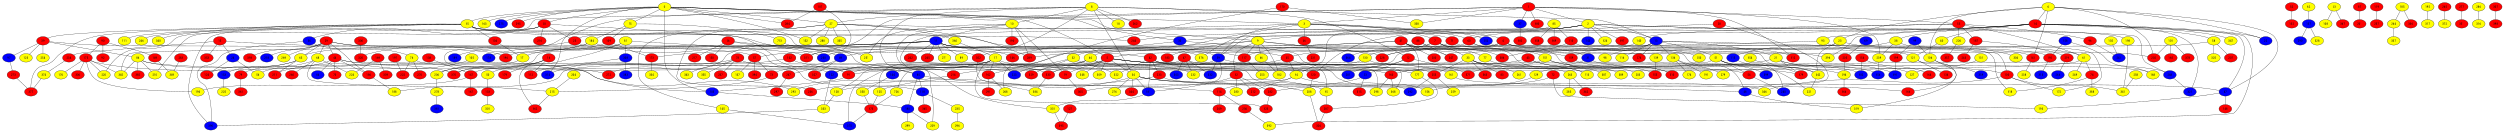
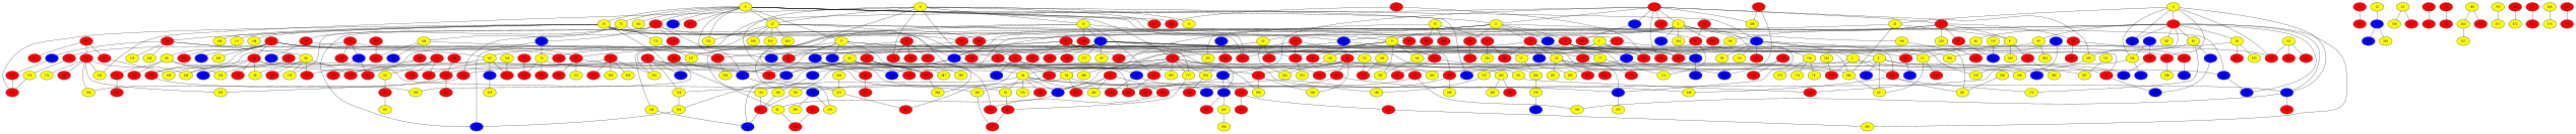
  graph {
    fontname="Roboto Condensed"
    node [fillcolor=red fontname="Roboto Condensed" style=filled]
    edge [fontname="Roboto Condensed"]
    0 [fillcolor=yellow]
    3 [fillcolor=yellow]
    5
    9 [fillcolor=yellow]
    17 [fillcolor=yellow]
    20
    27 [fillcolor=yellow]
    30 [fillcolor=blue]
    35 [fillcolor=yellow]
    75 [fillcolor=yellow]
    103 [fillcolor=blue]
    152 [fillcolor=yellow]
    163 [fillcolor=yellow]
    275 [fillcolor=blue]
    284
    295
    314 [fillcolor=blue]
    4
    7
    25
    32 [fillcolor=yellow]
    46
    59 [fillcolor=blue]
    60
    252 [fillcolor=blue]
    214
    19
    34 [fillcolor=yellow]
    147
    161 [fillcolor=yellow]
    177 [fillcolor=yellow]
    294 [fillcolor=yellow]
    298 [fillcolor=yellow]
    309 [fillcolor=yellow]
    348 [fillcolor=yellow]
    228
    48 [fillcolor=blue]
    66 [fillcolor=yellow]
    82
    117
    162
    182 [fillcolor=yellow]
    183
    54
    73
    91
    125 [fillcolor=yellow]
    223 [fillcolor=blue]
    323
    36 [fillcolor=blue]
    210 [fillcolor=yellow]
    216
    390 [fillcolor=blue]
    289
    71
    145 [fillcolor=yellow]
    236
    288 [fillcolor=yellow]
    335 [fillcolor=yellow]
    360 [fillcolor=yellow]
    146
    255
    244
    39
    104
    111 [fillcolor=yellow]
    246 [fillcolor=yellow]
    331 [fillcolor=yellow]
    340 [fillcolor=yellow]
    377
    109
    184 [fillcolor=yellow]
    n73 [fillcolor=yellow label=713]
    180 [fillcolor=blue]
    1
    2 [fillcolor=yellow]
    37 [fillcolor=blue]
    55
    80 [fillcolor=blue]
    239 [fillcolor=yellow]
    272
    312
    338 [fillcolor=yellow]
    380
    13 [fillcolor=blue]
    120
    143 [fillcolor=blue]
    198 [fillcolor=yellow]
    248 [fillcolor=blue]
    324 [fillcolor=yellow]
    376 [fillcolor=yellow]
    397
    382
    61 [fillcolor=yellow]
    96
    140 [fillcolor=yellow]
    187
    226 [fillcolor=yellow]
    118 [fillcolor=blue]
    114
    356 [fillcolor=blue]
    21 [fillcolor=yellow]
    51 [fillcolor=yellow]
    98 [fillcolor=yellow]
    100
    116 [fillcolor=yellow]
    136 [fillcolor=yellow]
    274
    208 [fillcolor=yellow]
    341 [fillcolor=yellow]
    293 [fillcolor=yellow]
    321 [fillcolor=blue]
    31 [fillcolor=blue]
    141
    318 [fillcolor=yellow]
    33 [fillcolor=yellow]
    45
    77 [fillcolor=yellow]
    364 [fillcolor=blue]
    386
    65 [fillcolor=yellow]
    322 [fillcolor=yellow]
    329
    231
    122 [fillcolor=blue]
    305
    263 [fillcolor=yellow]
    332 [fillcolor=blue]
    396 [fillcolor=yellow]
    113 [fillcolor=yellow]
    230 [fillcolor=blue]
    310
    371
    238 [fillcolor=yellow]
    47 [fillcolor=blue]
    95 [fillcolor=yellow]
    181 [fillcolor=blue]
    276 [fillcolor=yellow]
    344
    167
    194 [fillcolor=yellow]
    166
    287
    366
    6 [fillcolor=yellow]
    14
    22 [fillcolor=blue]
    23 [fillcolor=yellow]
    106 [fillcolor=yellow]
    202
    38 [fillcolor=yellow]
    40 [fillcolor=yellow]
    58 [fillcolor=yellow]
    93 [fillcolor=yellow]
    347 [fillcolor=yellow]
    392 [fillcolor=yellow]
    n157 [fillcolor=yellow label=442]
    232 [fillcolor=yellow]
    148
    193 [fillcolor=yellow]
    359 [fillcolor=blue]
    83
    261 [fillcolor=yellow]
    302 [fillcolor=blue]
    363
    94 [fillcolor=yellow]
    156 [fillcolor=yellow]
    375 [fillcolor=blue]
    8 [fillcolor=yellow]
    10 [fillcolor=yellow]
    12
    18 [fillcolor=yellow]
    220 [fillcolor=yellow]
    262
    352
    11 [fillcolor=blue]
    190
    229 [fillcolor=yellow]
    251 [fillcolor=yellow]
    53 [fillcolor=blue]
    281 [fillcolor=blue]
    333 [fillcolor=yellow]
    384 [fillcolor=yellow]
    319 [fillcolor=yellow]
    282
    212
    280 [fillcolor=yellow]
    253 [fillcolor=yellow]
    268 [fillcolor=yellow]
    291
    42
    89 [fillcolor=yellow]
    121 [fillcolor=yellow]
    173
    196
    206 [fillcolor=yellow]
    242
    245
    271 [fillcolor=yellow]
    311
    345 [fillcolor=yellow]
    233
    368 [fillcolor=yellow]
    134
    334 [fillcolor=yellow]
    278 [fillcolor=yellow]
    315
    129 [fillcolor=yellow]
    227 [fillcolor=yellow]
    379
    n211 [fillcolor=yellow label=726]
    221 [fillcolor=yellow]
    391 [fillcolor=blue]
    399 [fillcolor=blue]
    172 [fillcolor=yellow]
    346 [fillcolor=yellow]
    174 [fillcolor=yellow]
    191 [fillcolor=yellow]
    279 [fillcolor=yellow]
    115 [fillcolor=blue]
    64 [fillcolor=yellow]
    207
    325 [fillcolor=yellow]
    304 [fillcolor=yellow]
    24 [fillcolor=blue]
    15
    234
    353
    56 [fillcolor=yellow]
    124
    374 [fillcolor=yellow]
    50 [fillcolor=yellow]
    16
    112
    179
    370
    133
    240 [fillcolor=blue]
    215 [fillcolor=yellow]
    373
    76 [fillcolor=yellow]
    74
    249 [fillcolor=yellow]
    153 [fillcolor=blue]
    211
    235 [fillcolor=yellow]
    365
    26
    49 [fillcolor=blue]
    150
    217
    267
    327
    130 [fillcolor=yellow]
    28
    29
    44
    57
    68 [fillcolor=yellow]
    186
    218 [fillcolor=blue]
    269 [fillcolor=yellow]
    393
    70
    84 [fillcolor=blue]
    137 [fillcolor=yellow]
    394
    79
    224 [fillcolor=yellow]
    260
    188 [fillcolor=yellow]
    292 [fillcolor=blue]
    259 [fillcolor=yellow]
    86 [fillcolor=yellow]
    97 [fillcolor=blue]
    123 [fillcolor=yellow]
    254 [fillcolor=yellow]
    171 [fillcolor=yellow]
    395
    222
    270
    385
    273
    41
    159
    192
    200
    247
    313 [fillcolor=blue]
    43
    330
    387 [fillcolor=yellow]
    389 [fillcolor=yellow]
    326
    128 [fillcolor=yellow]
    297
    301 [fillcolor=yellow]
    52
    132
    209
    256
    241 [fillcolor=blue]
    219
    243
    357
    160
    168 [fillcolor=yellow]
    285 [fillcolor=yellow]
    342
    388 [fillcolor=yellow]
    62 [fillcolor=yellow]
    157 [fillcolor=blue]
    290 [fillcolor=blue]
    328 [fillcolor=yellow]
    63 [fillcolor=yellow]
    108 [fillcolor=yellow]
    367
    225 [fillcolor=yellow]
    67
    303 [fillcolor=blue]
    361
    362
    69 [fillcolor=blue]
    205
    144 [fillcolor=blue]
    72
    178 [fillcolor=blue]
    189 [fillcolor=blue]
    320
    78
    237
    343 [fillcolor=yellow]
    355 [fillcolor=yellow]
    299 [fillcolor=yellow]
    81 [fillcolor=yellow]
    308 [fillcolor=blue]
    383 [fillcolor=blue]
    85 [fillcolor=yellow]
    110
    358
    369
    250 [fillcolor=yellow]
    87
    201
    88
    151 [fillcolor=yellow]
    155
    203 [fillcolor=yellow]
    90
    92
    149
    175
    349 [fillcolor=yellow]
    176 [fillcolor=yellow]
    306
    99 [fillcolor=blue]
    199
    101 [fillcolor=yellow]
    165
    378
    102
    105 [fillcolor=yellow]
    107
    296 [fillcolor=yellow]
    119
    257
    127
    350 [fillcolor=yellow]
    131 [fillcolor=yellow]
    135 [fillcolor=yellow]
    138
    139 [fillcolor=yellow]
    154
    164
    158 [fillcolor=blue]
    169
    339
    170
    185 [fillcolor=yellow]
    264 [fillcolor=yellow]
    336
    337 [fillcolor=yellow]
    266 [fillcolor=blue]
    195 [fillcolor=yellow]
    317 [fillcolor=yellow]
    197
    204 [fillcolor=yellow]
    381 [fillcolor=blue]
    258 [fillcolor=yellow]
    372 [fillcolor=yellow]
    265
    277
    351
    283
    286 [fillcolor=yellow]
    316 [fillcolor=yellow]
    300
    307
    398
    354 [fillcolor=yellow]
    0 -- 3
    0 -- 5
    0 -- 9
-   360 -- 17
+   0 -- 17
    0 -- 20
    0 -- 27
    0 -- 30
    0 -- 35
    0 -- 75
    0 -- 103
    0 -- 152
    0 -- 163
    0 -- 275
    0 -- 284
    0 -- 295
    0 -- 314
    3 -- 4
    3 -- 7
    3 -- 25
    3 -- 32
    3 -- 46
    3 -- 59
    3 -- 60
    3 -- 252
    5 -- 214
    5 -- 19
    5 -- 34
    5 -- 147
    5 -- 161
    5 -- 177
    5 -- 294
    5 -- 298
    5 -- 309
    5 -- 348
    9 -- 228
    9 -- 48
    9 -- 66
    9 -- 82
    9 -- 117
    9 -- 162
    9 -- 182
    9 -- 183
    17 -- 162
    17 -- 54
    17 -- 73
    17 -- 91
    17 -- 125
    17 -- 223
    17 -- 323
    20 -- 25
    20 -- 91
    20 -- 36
    20 -- 210
    20 -- 216
    20 -- 390
    27 -- 152
    27 -- 289
    27 -- 71
    27 -- 145
    27 -- 236
    27 -- 288
    27 -- 335
    27 -- 360
    30 -- 146
    30 -- 255
    35 -- 59
    35 -- 146
    35 -- 244
    35 -- 39
    35 -- 104
    35 -- 111
    35 -- 246
    35 -- 331
    35 -- 340
    35 -- 377
    75 -- 109
    75 -- 184
    75 -- n73
    103 -- 180
    4 -- 5
    4 -- 228
    4 -- 31
    4 -- 141
    4 -- 318
    7 -- 312
    7 -- 33
    7 -- 45
    7 -- 77
    7 -- 364
    7 -- 386
    25 -- 118
    25 -- 65
    32 -- 223
    32 -- 322
    32 -- 329
    46 -- 231
    59 -- 122
    59 -- 305
    59 -- 263
    59 -- 332
    60 -- 396
    60 -- 113
    60 -- 230
    252 -- 310
    214 -- 293
    19 -- 305
    34 -- 48
    34 -- 125
    34 -- 47
    34 -- 95
    34 -- 181
    34 -- 276
    34 -- 344
    147 -- 167
    147 -- 194
    161 -- 166
    177 -- 287
    294 -- 366
    48 -- 319
    66 -- 182
    82 -- 181
    82 -- 282
    82 -- 212
    82 -- 280
    117 -- 253
    162 -- 268
    162 -- 291
    54 -- 240
    73 -- 215
    91 -- 103
    125 -- 373
    36 -- 390
    36 -- 76
    71 -- 202
    71 -- 130
    145 -- 375
    255 -- 292
    255 -- 259
    39 -- 196
    39 -- 86
    39 -- 97
    39 -- 123
    39 -- 254
    104 -- 171
    331 -- 395
    109 -- 173
    109 -- 178
    184 -- 230
    184 -- 189
    184 -- 320
    n73 -- 251
    180 -- 229
    180 -- 299
    1 -- 3
    1 -- 2
    1 -- 37
    1 -- 55
    1 -- 80
    1 -- 239
    1 -- 272
    1 -- 312
    1 -- 338
    1 -- 380
    2 -- 9
    2 -- 214
    2 -- 13
    2 -- 120
    2 -- 143
    2 -- 198
    2 -- 248
    2 -- 324
    2 -- 376
    2 -- 397
    37 -- 382
    55 -- 59
    55 -- 61
    55 -- 96
    55 -- 140
    55 -- 187
    55 -- 226
    80 -- 180
    80 -- 118
    80 -- 114
    239 -- 356
    13 -- 228
    13 -- 21
    13 -- 51
    13 -- 98
    13 -- 100
    13 -- 116
    13 -- 136
    13 -- 274
    120 -- 208
    198 -- 341
    248 -- 321
    61 -- 91
    61 -- 74
    61 -- 249
    96 -- 241
    140 -- 159
    187 -- 219
    187 -- 243
    226 -- 357
    118 -- 235
    118 -- 365
    114 -- 209
    114 -- 256
    21 -- 100
    21 -- 129
    21 -- 227
    21 -- 379
    51 -- 54
    51 -- n211
    51 -- 221
    51 -- 391
    51 -- 399
    100 -- 341
    100 -- 172
    100 -- 346
    136 -- 174
    136 -- 191
    136 -- 279
    208 -- 326
    31 -- 356
    31 -- 371
    141 -- 238
    33 -- 255
    33 -- n157
    33 -- 83
    33 -- 261
    33 -- 302
    33 -- 363
    45 -- 94
    45 -- 156
    45 -- 375
    77 -- 113
    65 -- 124
    65 -- 153
    65 -- 211
    122 -- 333
    263 -- 285
    263 -- 342
    47 -- 148
    47 -- 193
    95 -- 287
    181 -- 331
    287 -- 326
    6 -- 141
    6 -- 47
    6 -- 14
    6 -- 22
    6 -- 23
    6 -- 106
    6 -- 202
    14 -- 30
    14 -- 244
    14 -- 321
    14 -- 396
    14 -- 47
    14 -- 22
    14 -- 38
    14 -- 40
    14 -- 58
    14 -- 93
    14 -- 347
    14 -- 392
    23 -- 61
    23 -- n157
    23 -- 232
    106 -- 166
    106 -- 359
    38 -- 239
    38 -- 172
    38 -- 115
    40 -- 121
    58 -- 64
    58 -- 207
    58 -- 325
    93 -- 289
    93 -- 304
    n157 -- 221
    94 -- 212
    94 -- 292
    94 -- 128
    8 -- 27
    8 -- 34
    8 -- 13
    8 -- 122
    8 -- 10
    8 -- 12
    8 -- 18
    8 -- 220
    8 -- 262
    8 -- 352
    10 -- 19
    10 -- 289
    10 -- 11
    10 -- 190
    10 -- 229
    10 -- 251
    12 -- 371
    12 -- 53
    12 -- 281
    352 -- 384
    11 -- 117
    11 -- 376
    11 -- 42
    11 -- 89
    11 -- 121
    11 -- 173
    11 -- 196
    11 -- 206
    11 -- 242
    11 -- 245
    11 -- 271
    11 -- 311
    11 -- 345
    53 -- 114
    53 -- 315
    333 -- 390
    282 -- 323
    42 -- 120
    42 -- 248
    42 -- 322
    42 -- 181
    42 -- 233
    42 -- 368
-   121 -- 319
+   121 -- 221
    121 -- 134
    173 -- 334
    206 -- 278
    233 -- 236
    233 -- 346
    278 -- 381
    129 -- 156
    n211 -- 373
    115 -- 240
    64 -- 122
    64 -- 370
    64 -- 330
    64 -- 160
    64 -- 168
    24 -- 56
    24 -- 124
    15 -- n157
    15 -- 24
    15 -- 234
    15 -- 353
    234 -- 374
    374 -- 377
    50 -- 133
    16 -- 50
    16 -- 112
    16 -- 179
    16 -- 370
    133 -- 301
    215 -- 362
    373 -- 375
    76 -- 80
    76 -- 222
    76 -- 270
    74 -- 318
    74 -- 388
    153 -- 225
    235 -- 296
    26 -- 352
    26 -- 49
    26 -- 150
    26 -- 217
    49 -- 267
    49 -- 327
    267 -- 297
    130 -- 379
    130 -- 144
    28 -- 60
    28 -- 48
    29 -- 45
    29 -- 65
    29 -- 44
    29 -- 57
    29 -- 68
    29 -- 186
    29 -- 218
    29 -- 269
    29 -- 393
    44 -- 103
    44 -- 208
    44 -- 56
    44 -- 186
    44 -- 70
    44 -- 84
    57 -- 73
    57 -- 137
    57 -- 394
    68 -- 215
    68 -- 79
    68 -- 224
    68 -- 260
    186 -- 188
    79 -- 361
    86 -- 210
    86 -- 272
    86 -- 345
    86 -- 370
    86 -- 385
    97 -- 273
    171 -- 206
    273 -- 377
    41 -- 177
    41 -- 49
    41 -- 57
    41 -- 159
    41 -- 192
    41 -- 200
    41 -- 247
    159 -- 310
    192 -- 313
    43 -- 330
    43 -- 387
    43 -- 389
    330 -- 384
    128 -- 333
    52 -- 132
    256 -- 392
    219 -- 266
    160 -- 298
    160 -- 368
    62 -- 157
    157 -- 290
    157 -- 328
    63 -- 108
    63 -- 367
    67 -- 332
    67 -- 95
    67 -- 232
    67 -- 128
    67 -- 303
    69 -- 205
    205 -- 294
    144 -- 350
    72 -- 193
    72 -- 282
    78 -- 232
    78 -- 112
    78 -- 237
    78 -- 343
    78 -- 355
    81 -- 311
    81 -- 171
    81 -- 362
    81 -- 308
    308 -- 314
    308 -- 383
    85 -- 94
    85 -- 110
    85 -- 358
    85 -- 369
    110 -- 386
    110 -- 250
    87 -- 201
    88 -- 117
    88 -- 247
    88 -- 151
    151 -- 160
    151 -- 155
    151 -- 203
    90 -- 92
    90 -- 149
    90 -- 175
    149 -- 349
    175 -- 293
    175 -- 194
    175 -- 220
    175 -- 345
    175 -- 176
    175 -- 306
    99 -- 106
    99 -- 199
    199 -- 391
    101 -- 202
    101 -- 165
    101 -- 378
    102 -- 188
    102 -- 330
    105 -- 211
    107 -- 284
    107 -- 311
    119 -- 257
    127 -- 395
    350 -- 373
    131 -- 227
    135 -- 241
    138 -- 147
    139 -- 155
    154 -- 302
    154 -- 164
    158 -- 192
    158 -- 168
    169 -- 224
    169 -- 339
    170 -- 338
    170 -- 268
    185 -- 264
    185 -- 336
    264 -- 337
    195 -- 317
    197 -- 222
    204 -- 215
    258 -- 341
    265 -- 372
    277 -- 351
    283 -- 349
    286 -- 316
    300 -- 320
    307 -- 398
    354 -- 379
  }
